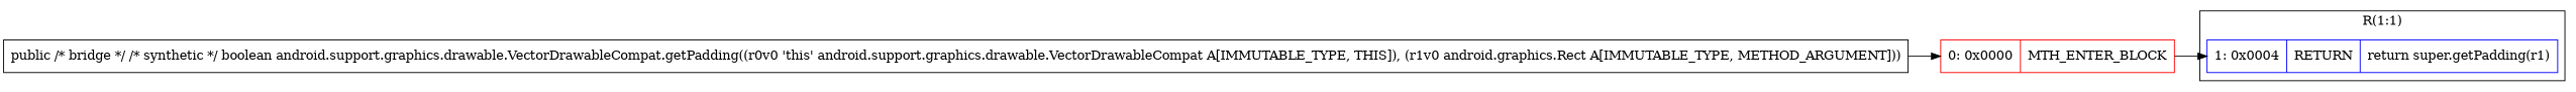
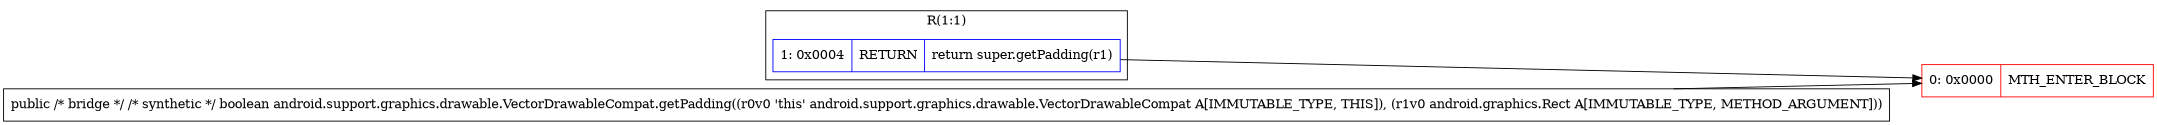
  digraph {
    rankdir=LR
    node [shape=record]
    n1 [color=blue label="{1\:\ 0x0004|RETURN\l|return super.getPadding(r1)\l}"]
    n2 [color=red label="{0\:\ 0x0000|MTH_ENTER_BLOCK\l}"]
    n3 [label="{public \/* bridge *\/ \/* synthetic *\/ boolean android.support.graphics.drawable.VectorDrawableCompat.getPadding((r0v0 'this' android.support.graphics.drawable.VectorDrawableCompat A[IMMUTABLE_TYPE, THIS]), (r1v0 android.graphics.Rect A[IMMUTABLE_TYPE, METHOD_ARGUMENT])) }"]
    subgraph cluster_1 {
      label="R(1:1)"
      n1
    }
-   n2 -> n1
+   n1 -> n2
    n3 -> n2
  }
